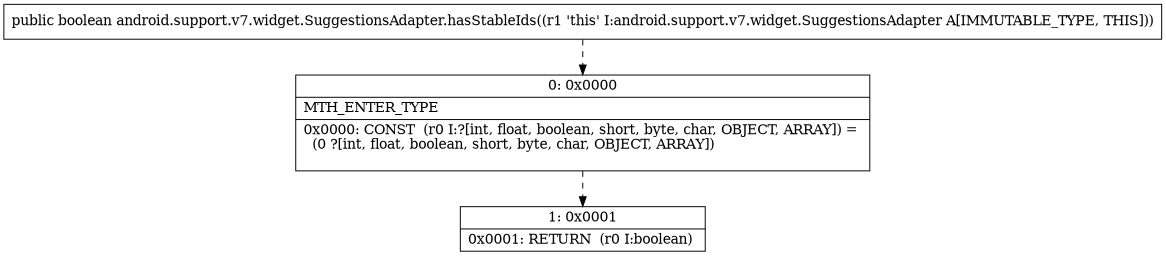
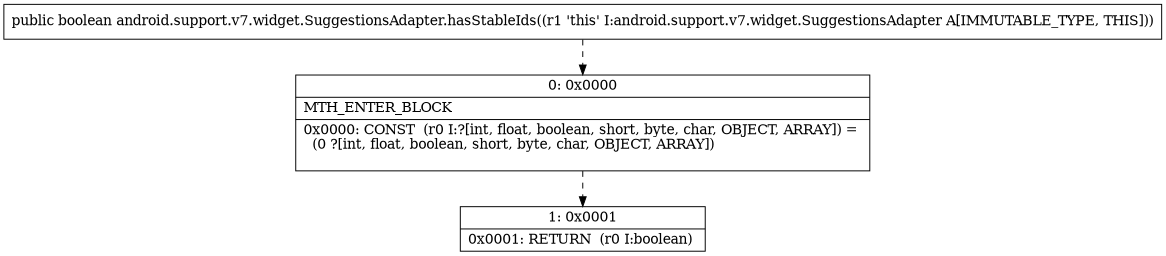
  digraph {
    node [shape=record]
    edge [style=dashed]
-   n1 [label="{0\:\ 0x0000|MTH_ENTER_TYPE\l|0x0000: CONST  (r0 I:?[int, float, boolean, short, byte, char, OBJECT, ARRAY]) = \l  (0 ?[int, float, boolean, short, byte, char, OBJECT, ARRAY])\l \l}"]
+   n1 [label="{0\:\ 0x0000|MTH_ENTER_BLOCK\l|0x0000: CONST  (r0 I:?[int, float, boolean, short, byte, char, OBJECT, ARRAY]) = \l  (0 ?[int, float, boolean, short, byte, char, OBJECT, ARRAY])\l \l}"]
    n2 [label="{1\:\ 0x0001|0x0001: RETURN  (r0 I:boolean) \l}"]
    n3 [label="{public boolean android.support.v7.widget.SuggestionsAdapter.hasStableIds((r1 'this' I:android.support.v7.widget.SuggestionsAdapter A[IMMUTABLE_TYPE, THIS])) }"]
    n1 -> n2
    n3 -> n1
  }
